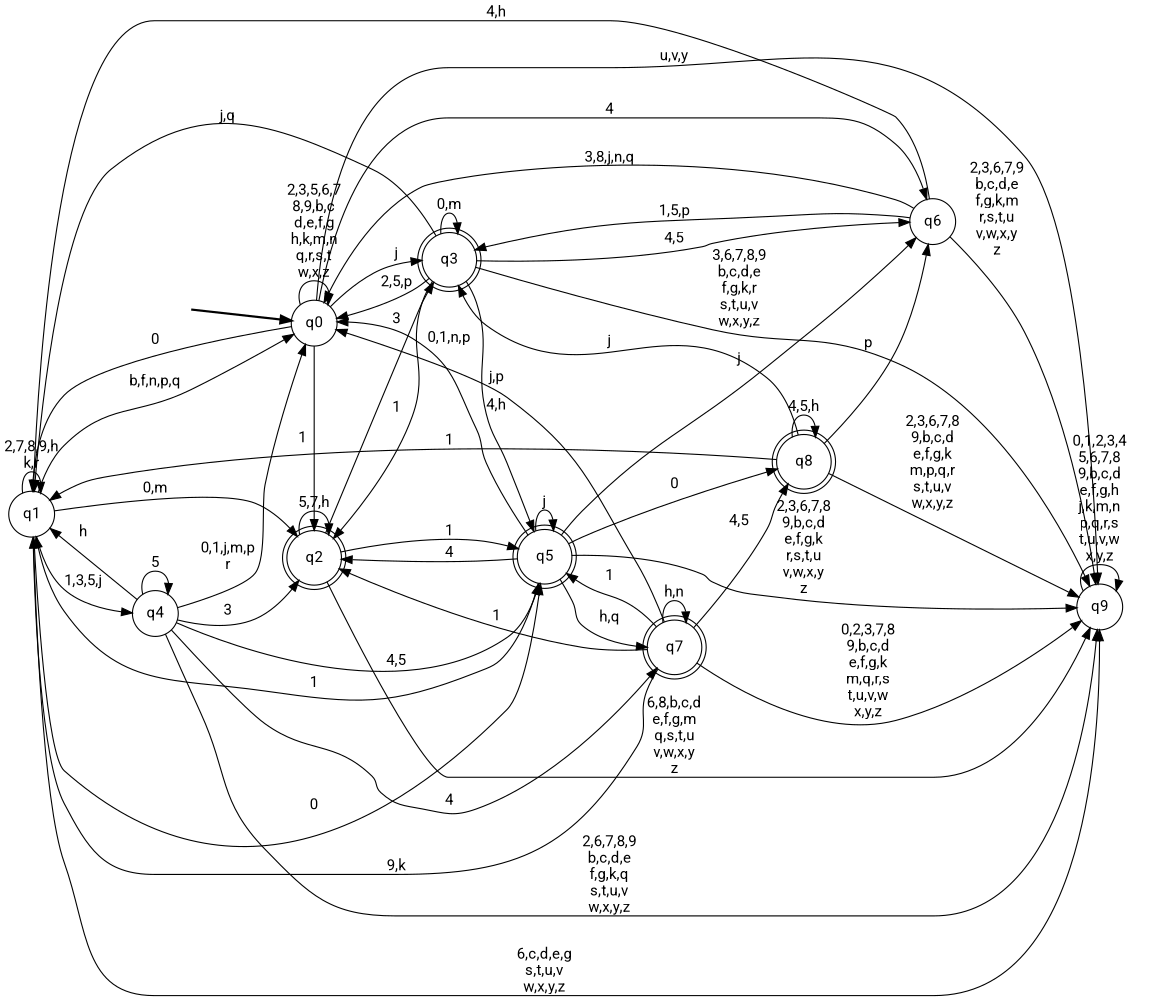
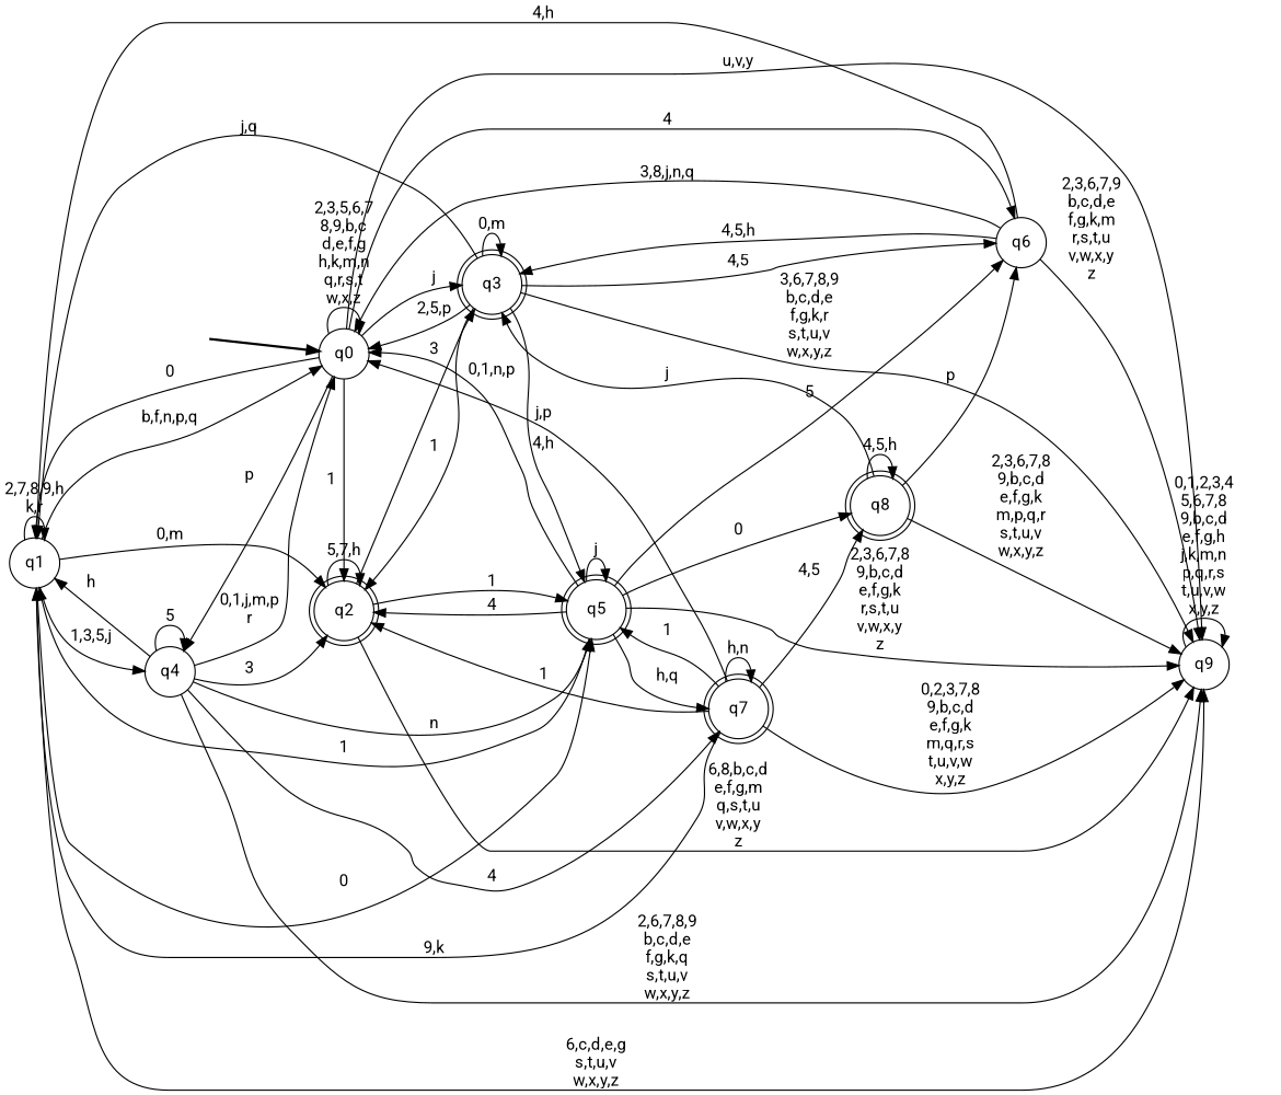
  digraph {
    fontname=Roboto
    rankdir=LR
    node [fontname=Roboto shape=circle style=filled color=black fillcolor=white]
    edge [fontname=Roboto]
    __start0 [height=0 shape=none style=invis width=0 color="" fillcolor=""]
    n2 [label=q0]
    n3 [label=q1]
    n4 [label=q2 shape=doublecircle style="rounded,filled"]
    n5 [label=q3 shape=doublecircle style="rounded,filled"]
    n6 [label=q4]
    n7 [label=q6]
    n8 [label=q9]
    n9 [label=q5 shape=doublecircle style="rounded,filled"]
    n10 [label=q7 shape=doublecircle style="rounded,filled"]
    n11 [label=q8 shape=doublecircle style="rounded,filled"]
    subgraph cluster_1 {
      nodesep=0.15
      ranksep=0.15
      style=invis
      __start0
      n2
    }
    __start0 -> n2 [penwidth=2]
    n2 -> n2 [label="2,3,5,6,7\n8,9,b,c\nd,e,f,g\nh,k,m,n\nq,r,s,t\nw,x,z"]
    n2 -> n3 [label=0]
    n2 -> n4 [label=1]
    n2 -> n5 [label=j]
+   n2 -> n6 [label=p]
    n2 -> n7 [label=4]
    n2 -> n8 [label="u,v,y"]
    n3 -> n2 [label="b,f,n,p,q"]
    n3 -> n3 [label="2,7,8,9,h\nk,r"]
    n3 -> n4 [label="0,m"]
    n3 -> n6 [label="1,3,5,j"]
    n3 -> n8 [label="6,c,d,e,g\ns,t,u,v\nw,x,y,z"]
    n3 -> n9 [label=0]
    n4 -> n4 [label="5,7,h"]
    n4 -> n5 [label=3]
    n4 -> n8 [label="6,8,b,c,d\ne,f,g,m\nq,s,t,u\nv,w,x,y\nz"]
    n4 -> n9 [label=1]
    n5 -> n2 [label="2,5,p"]
    n5 -> n3 [label="j,q"]
    n5 -> n4 [label=1]
    n5 -> n5 [label="0,m"]
    n5 -> n7 [label="4,5"]
    n5 -> n8 [label="3,6,7,8,9\nb,c,d,e\nf,g,k,r\ns,t,u,v\nw,x,y,z"]
    n5 -> n9 [label="4,h"]
    n6 -> n2 [label="0,1,j,m,p\nr"]
    n6 -> n3 [label=h]
    n6 -> n4 [label=3]
    n6 -> n6 [label=5]
    n6 -> n8 [label="2,6,7,8,9\nb,c,d,e\nf,g,k,q\ns,t,u,v\nw,x,y,z"]
-   n6 -> n9 [label="4,5"]
+   n6 -> n9 [label=n]
    n6 -> n10 [label=4]
    n7 -> n2 [label="3,8,j,n,q"]
    n7 -> n3 [label="4,h"]
-   n7 -> n5 [label="1,5,p"]
+   n7 -> n5 [label="4,5,h"]
    n7 -> n8 [label="2,3,6,7,9\nb,c,d,e\nf,g,k,m\nr,s,t,u\nv,w,x,y\nz"]
    n8 -> n8 [label="0,1,2,3,4\n5,6,7,8\n9,b,c,d\ne,f,g,h\nj,k,m,n\np,q,r,s\nt,u,v,w\nx,y,z"]
    n9 -> n2 [label="0,1,n,p"]
    n9 -> n3 [label=1]
    n9 -> n4 [label=4]
-   n9 -> n7 [label=j]
+   n9 -> n7 [label=5]
    n9 -> n8 [label="2,3,6,7,8\n9,b,c,d\ne,f,g,k\nr,s,t,u\nv,w,x,y\nz"]
    n9 -> n9 [label=j]
    n9 -> n10 [label="h,q"]
    n9 -> n11 [label=0]
    n10 -> n2 [label="j,p"]
    n10 -> n3 [label="9,k"]
    n10 -> n4 [label=1]
    n10 -> n8 [label="0,2,3,7,8\n9,b,c,d\ne,f,g,k\nm,q,r,s\nt,u,v,w\nx,y,z"]
    n10 -> n9 [label=1]
    n10 -> n10 [label="h,n"]
    n10 -> n11 [label="4,5"]
-   n11 -> n3 [label=1]
    n11 -> n5 [label=j]
    n11 -> n7 [label=p]
    n11 -> n8 [label="2,3,6,7,8\n9,b,c,d\ne,f,g,k\nm,p,q,r\ns,t,u,v\nw,x,y,z"]
    n11 -> n11 [label="4,5,h"]
  }
